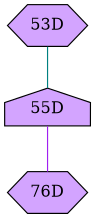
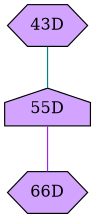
  graph {
    node [fillcolor="#D3A4FF" shape=hexagon style=radial]
    edge [penwidth=1]
    "55D" [shape=house]
-   "53D"
-   "76D"
+   "53D" [label="43D"]
+   "76D" [label="66D"]
    "55D" -- "76D" [color=purple]
    "53D" -- "55D" [color=teal]
  }
